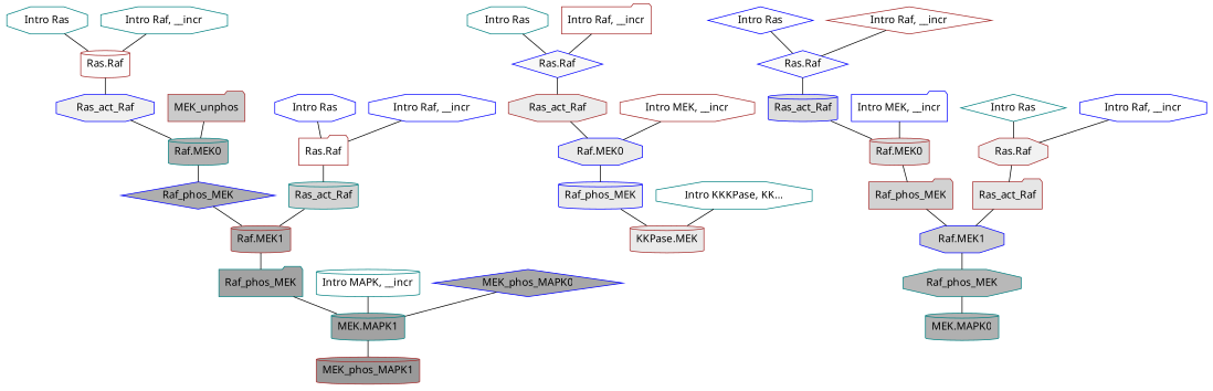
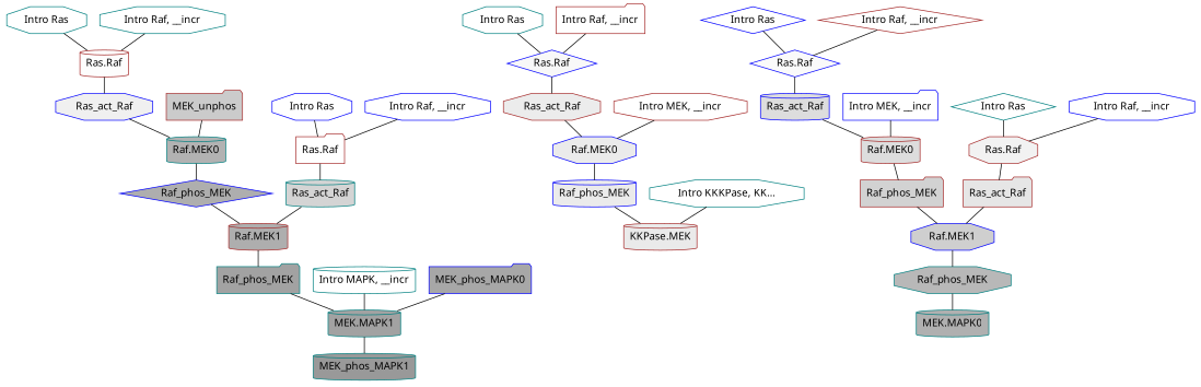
  digraph {
    rankdir=TB
    ranksep=0.30
    node [color=brown fillcolor="0.000 0.000 1.000" fontname="CMU Serif" shape=octagon style=filled]
    edge [color="0.000 0.000 0.000" dir=none fontname="CMU Serif"]
    n1 [color=teal label="Intro Ras"]
    n2 [fillcolor="0.000 0.000 0.991" label="Ras.Raf" shape=cylinder]
    n3 [color=blue fillcolor="0.000 0.000 0.940" label=Ras_act_Raf]
    n4 [color=teal label="Intro Ras"]
    n5 [color=blue fillcolor="0.000 0.000 0.969" label="Ras.Raf" shape=diamond]
    n6 [fillcolor="0.000 0.000 0.924" label=Ras_act_Raf]
    n7 [color=blue label="Intro Ras" shape=diamond]
    n8 [color=blue fillcolor="0.000 0.000 0.977" label="Ras.Raf" shape=diamond]
    n9 [color=blue fillcolor="0.000 0.000 0.867" label=Ras_act_Raf shape=cylinder]
    n10 [color=teal label="Intro Ras" shape=diamond]
    n11 [fillcolor="0.000 0.000 0.949" label="Ras.Raf"]
    n12 [fillcolor="0.000 0.000 0.902" label=Ras_act_Raf shape=folder]
    n13 [color=blue label="Intro Ras"]
    n14 [label="Ras.Raf" shape=folder]
    n15 [color=teal fillcolor="0.000 0.000 0.830" label=Ras_act_Raf shape=cylinder]
    n16 [color=blue label="Intro Raf, __incr"]
    n17 [color=blue label="Intro Raf, __incr"]
    n18 [label="Intro Raf, __incr" shape=folder]
    n19 [color=teal label="Intro Raf, __incr"]
    n20 [label="Intro Raf, __incr" shape=diamond]
    n21 [label="Intro MEK, __incr"]
    n22 [color=blue fillcolor="0.000 0.000 0.919" label="Raf.MEK0"]
    n23 [color=blue fillcolor="0.000 0.000 0.918" label=Raf_phos_MEK shape=cylinder]
    n24 [color=blue label="Intro MEK, __incr" shape=folder]
    n25 [fillcolor="0.000 0.000 0.867" label="Raf.MEK0" shape=cylinder]
    n26 [fillcolor="0.000 0.000 0.821" label=Raf_phos_MEK shape=folder]
    n27 [color=teal label="Intro MAPK, __incr" shape=cylinder]
    n28 [color=teal fillcolor="0.000 0.000 0.636" label="MEK.MAPK1" shape=cylinder]
    n29 [color=teal fillcolor="0.000 0.000 0.688" label="MEK.MAPK0" shape=cylinder]
    n30 [color=teal label="Intro KKKPase, KK..."]
    n31 [fillcolor="0.000 0.000 0.915" label="KKPase.MEK" shape=cylinder]
    n32 [fillcolor="0.000 0.000 0.680" label="Raf.MEK1" shape=cylinder]
    n33 [color=teal fillcolor="0.000 0.000 0.699" label="Raf.MEK0" shape=cylinder]
    n34 [color=blue fillcolor="0.000 0.000 0.811" label="Raf.MEK1"]
    n35 [color=blue fillcolor="0.000 0.000 0.681" label=Raf_phos_MEK shape=diamond]
    n36 [fillcolor="0.000 0.000 0.794" label=MEK_unphos shape=folder]
    n37 [color=teal fillcolor="0.000 0.000 0.722" label=Raf_phos_MEK]
    n38 [color=teal fillcolor="0.000 0.000 0.636" label=Raf_phos_MEK shape=folder]
-   n39 [color=blue fillcolor="0.000 0.000 0.655" label=MEK_phos_MAPK0 shape=diamond]
-   n40 [fillcolor="0.000 0.000 0.600" label=MEK_phos_MAPK1 shape=cylinder]
+   n39 [color=blue fillcolor="0.000 0.000 0.655" label=MEK_phos_MAPK0 shape=folder]
+   n40 [color=teal fillcolor="0.000 0.000 0.600" label=MEK_phos_MAPK1 shape=cylinder]
    n1 -> n2
    n2 -> n3
    n3 -> n33
    n4 -> n5
    n5 -> n6
    n6 -> n22
    n7 -> n8
    n8 -> n9
    n9 -> n25
    n10 -> n11
    n11 -> n12
    n12 -> n34
    n13 -> n14
    n14 -> n15
    n15 -> n32
    n16 -> n11
    n17 -> n14
    n18 -> n5
    n19 -> n2
    n20 -> n8
    n21 -> n22
    n22 -> n23
    n23 -> n31
    n24 -> n25
    n25 -> n26
    n26 -> n34
    n27 -> n28
    n28 -> n40
    n30 -> n31
    n32 -> n38
    n33 -> n35
    n34 -> n37
    n35 -> n32
    n36 -> n33
    n37 -> n29
    n38 -> n28
    n39 -> n28
  }
